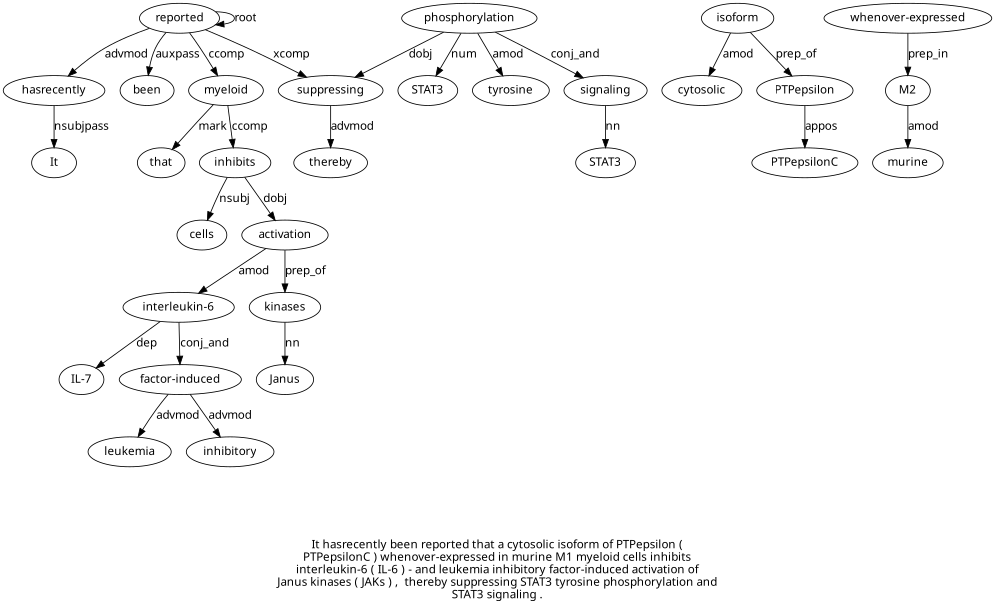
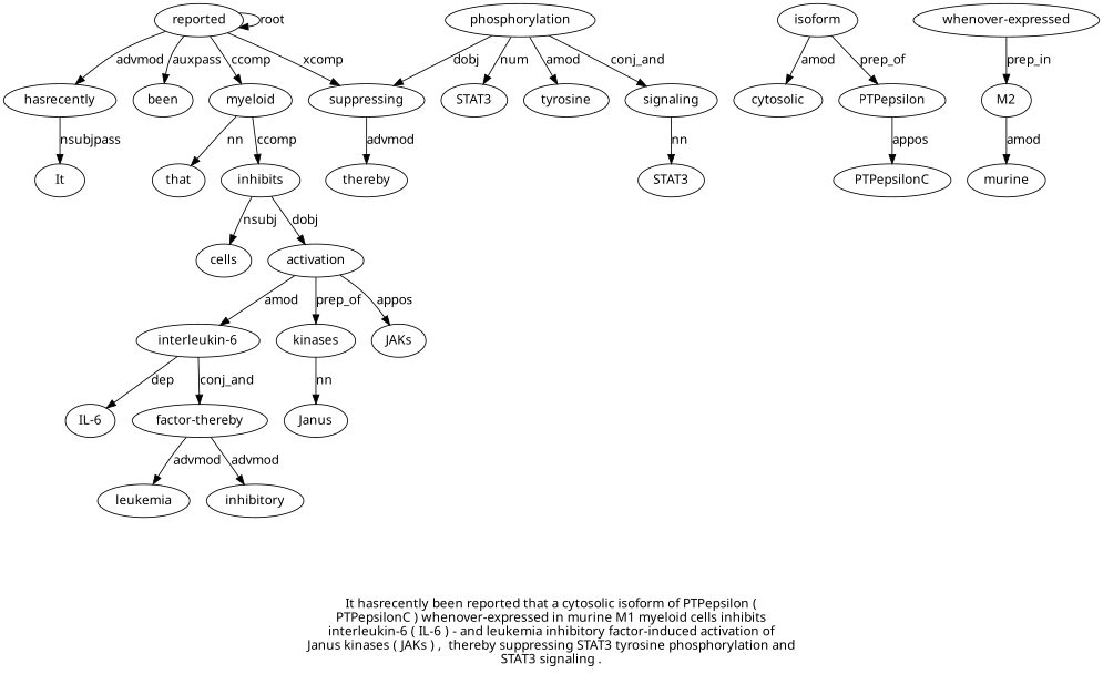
  digraph {
    fontname="Noto Sans"
    label="It hasrecently been reported that a cytosolic isoform of PTPepsilon (\nPTPepsilonC ) whenover-expressed in murine M1 myeloid cells inhibits\ninterleukin-6 ( IL-6 ) - and leukemia inhibitory factor-induced activation of\nJanus kinases ( JAKs ) ,  thereby suppressing STAT3 tyrosine phosphorylation and\nSTAT3 signaling ."
    node [fillcolor=white fontname="Noto Sans" style=filled]
    edge [fontname="Noto Sans"]
    n1 [label=reported]
    n2 [label=hasrecently]
    n3 [label=been]
    n4 [label=myeloid]
    n5 [label=suppressing]
    n6 [label=It]
    n7 [label=that]
    n8 [label=inhibits]
    n9 [label=thereby]
    n10 [label=isoform]
    n11 [label=cytosolic]
    n12 [label=PTPepsilon]
    n13 [label=cells]
    n14 [label=activation]
    n15 [label=PTPepsilonC]
    n16 [label="whenover-expressed"]
    n17 [label=M2]
    n18 [label=murine]
    n19 [label="interleukin-6"]
    n20 [label=kinases]
-   n22 [label="IL-7"]
-   n23 [label="factor-induced"]
+   n21 [label=JAKs]
+   n22 [label="IL-6"]
+   n23 [label="factor-thereby"]
    n24 [label=Janus]
    n25 [label=leukemia]
    n26 [label=inhibitory]
    n27 [label=phosphorylation]
    n28 [label=STAT3]
    n29 [label=tyrosine]
    n30 [label=signaling]
    n31 [label=STAT3]
    n1 -> n1 [label=root]
    n1 -> n2 [label=advmod]
    n1 -> n3 [label=auxpass]
    n1 -> n4 [label=ccomp]
    n1 -> n5 [label=xcomp]
    n2 -> n6 [label=nsubjpass]
-   n4 -> n7 [label=mark]
+   n4 -> n7 [label=nn]
    n4 -> n8 [label=ccomp]
    n5 -> n9 [label=advmod]
    n8 -> n13 [label=nsubj]
    n8 -> n14 [label=dobj]
    n10 -> n11 [label=amod]
    n10 -> n12 [label=prep_of]
    n12 -> n15 [label=appos]
    n14 -> n19 [label=amod]
    n14 -> n20 [label=prep_of]
+   n14 -> n21 [label=appos]
    n16 -> n17 [label=prep_in]
    n17 -> n18 [label=amod]
    n19 -> n22 [label=dep]
    n19 -> n23 [label=conj_and]
    n20 -> n24 [label=nn]
    n23 -> n25 [label=advmod]
    n23 -> n26 [label=advmod]
    n27 -> n5 [label=dobj]
    n27 -> n28 [label=num]
    n27 -> n29 [label=amod]
    n27 -> n30 [label=conj_and]
    n30 -> n31 [label=nn]
  }
